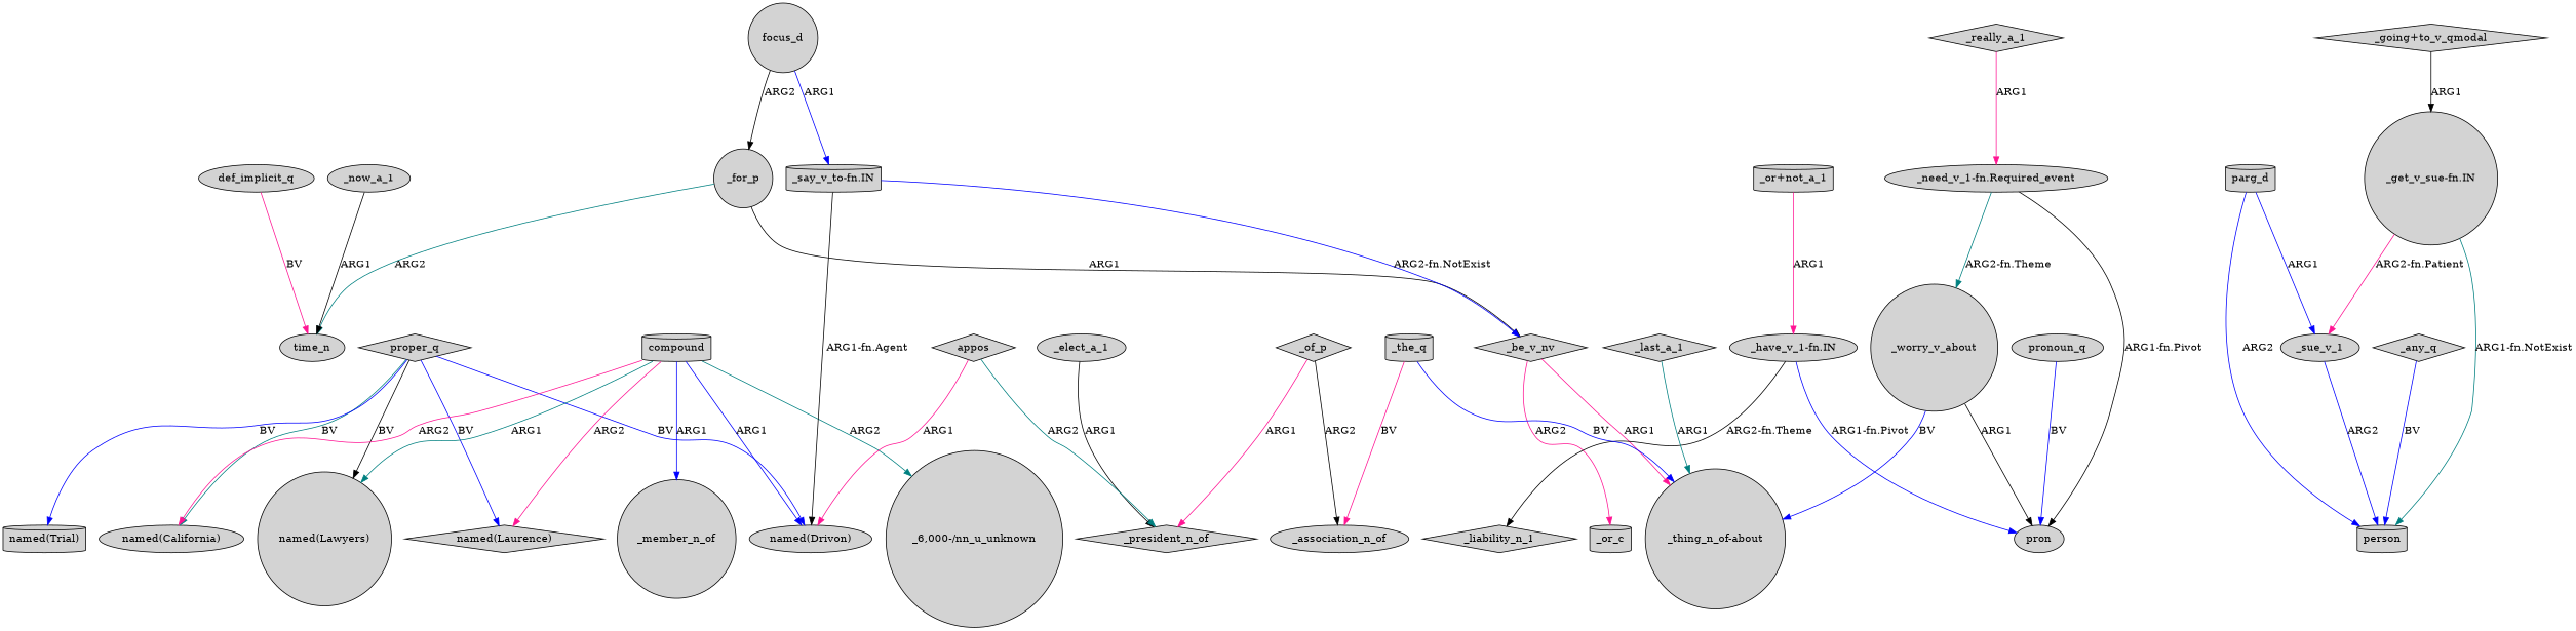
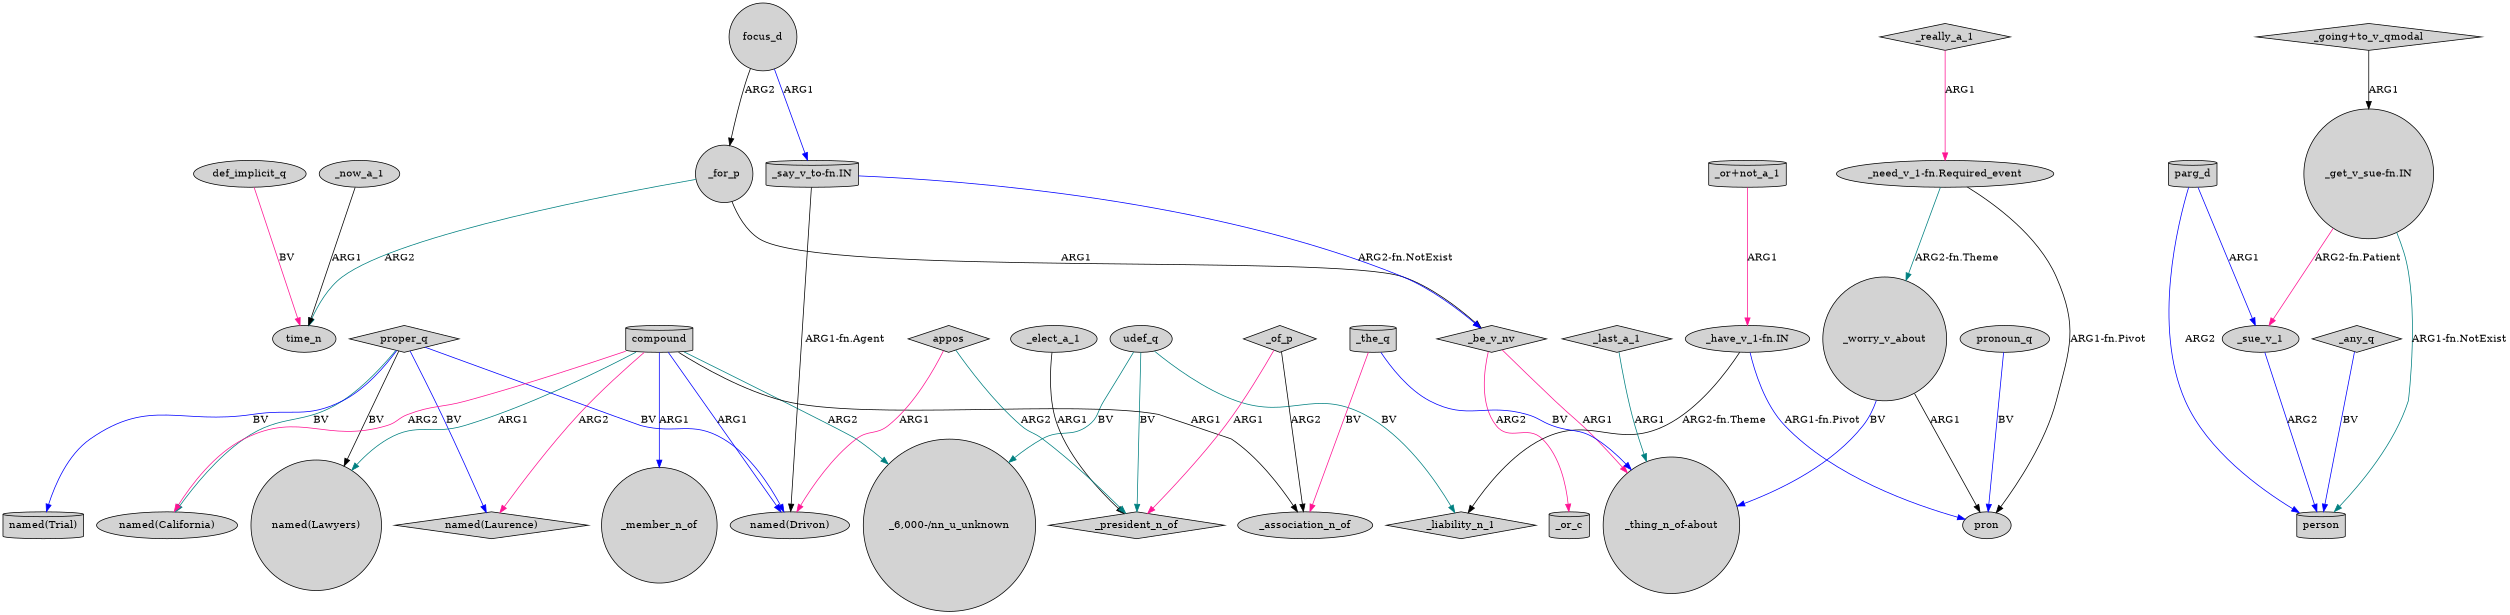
  digraph {
    node [shape=ellipse style=filled]
    edge [color=blue]
    _worry_v_about [shape=circle]
    "_thing_n_of-about" [shape=circle]
    pron
    _liability_n_1 [shape=diamond]
+   udef_q
    "_6,000-/nn_u_unknown" [shape=circle]
    _president_n_of [shape=diamond]
    _member_n_of [shape=circle]
    _for_p [shape=circle]
    time_n
    _be_v_nv [shape=diamond]
    _or_c [shape=cylinder]
    def_implicit_q
    "_need_v_1-fn.Required_event"
    proper_q [shape=diamond]
    "named(Laurence)" [shape=diamond]
    "named(Drivon)"
    "named(California)"
    "named(Lawyers)" [shape=circle]
    "named(Trial)" [shape=cylinder]
    compound [shape=cylinder]
    _association_n_of
    n23 [label="_get_v_sue-fn.IN" shape=circle]
    person [shape=cylinder]
    _sue_v_1
    _elect_a_1
    "_have_v_1-fn.IN"
    focus_d [shape=circle]
    "_say_v_to-fn.IN" [shape=cylinder]
    appos [shape=diamond]
    pronoun_q
    parg_d [shape=cylinder]
    _of_p [shape=diamond]
    _really_a_1 [shape=diamond]
    _now_a_1
    _the_q [shape=cylinder]
    _last_a_1 [shape=diamond]
    _any_q [shape=diamond]
    "_going+to_v_qmodal" [shape=diamond]
    "_or+not_a_1" [shape=cylinder]
    _worry_v_about -> "_thing_n_of-about" [label=BV]
    _worry_v_about -> pron [color=black label=ARG1]
+   udef_q -> _liability_n_1 [color=teal label=BV]
+   udef_q -> "_6,000-/nn_u_unknown" [color=teal label=BV]
+   udef_q -> _president_n_of [color=teal label=BV]
    _for_p -> time_n [color=teal label=ARG2]
    _for_p -> _be_v_nv [color=black label=ARG1]
    _be_v_nv -> "_thing_n_of-about" [color=deeppink label=ARG1]
    _be_v_nv -> _or_c [color=deeppink label=ARG2]
    def_implicit_q -> time_n [color=deeppink label=BV]
    "_need_v_1-fn.Required_event" -> _worry_v_about [color=teal label="ARG2-fn.Theme"]
    "_need_v_1-fn.Required_event" -> pron [color=black label="ARG1-fn.Pivot"]
    proper_q -> "named(Laurence)" [label=BV]
    proper_q -> "named(Drivon)" [label=BV]
    proper_q -> "named(California)" [color=teal label=BV]
    proper_q -> "named(Lawyers)" [color=black label=BV]
    proper_q -> "named(Trial)" [label=BV]
    compound -> "_6,000-/nn_u_unknown" [color=teal label=ARG2]
    compound -> _member_n_of [label=ARG1]
    compound -> "named(Laurence)" [color=deeppink label=ARG2]
    compound -> "named(Drivon)" [label=ARG1]
    compound -> "named(California)" [color=deeppink label=ARG2]
    compound -> "named(Lawyers)" [color=teal label=ARG1]
+   compound -> _association_n_of [color=black label=ARG1]
    n23 -> person [color=teal label="ARG1-fn.NotExist"]
    n23 -> _sue_v_1 [color=deeppink label="ARG2-fn.Patient"]
    _sue_v_1 -> person [label=ARG2]
    _elect_a_1 -> _president_n_of [color=black label=ARG1]
    "_have_v_1-fn.IN" -> pron [label="ARG1-fn.Pivot"]
    "_have_v_1-fn.IN" -> _liability_n_1 [color=black label="ARG2-fn.Theme"]
    focus_d -> _for_p [color=black label=ARG2]
    focus_d -> "_say_v_to-fn.IN" [label=ARG1]
    "_say_v_to-fn.IN" -> _be_v_nv [label="ARG2-fn.NotExist"]
    "_say_v_to-fn.IN" -> "named(Drivon)" [color=black label="ARG1-fn.Agent"]
    appos -> _president_n_of [color=teal label=ARG2]
    appos -> "named(Drivon)" [color=deeppink label=ARG1]
    pronoun_q -> pron [label=BV]
    parg_d -> person [label=ARG2]
    parg_d -> _sue_v_1 [label=ARG1]
    _of_p -> _president_n_of [color=deeppink label=ARG1]
    _of_p -> _association_n_of [color=black label=ARG2]
    _really_a_1 -> "_need_v_1-fn.Required_event" [color=deeppink label=ARG1]
    _now_a_1 -> time_n [color=black label=ARG1]
    _the_q -> "_thing_n_of-about" [label=BV]
    _the_q -> _association_n_of [color=deeppink label=BV]
    _last_a_1 -> "_thing_n_of-about" [color=teal label=ARG1]
    _any_q -> person [label=BV]
    "_going+to_v_qmodal" -> n23 [color=black label=ARG1]
    "_or+not_a_1" -> "_have_v_1-fn.IN" [color=deeppink label=ARG1]
  }
